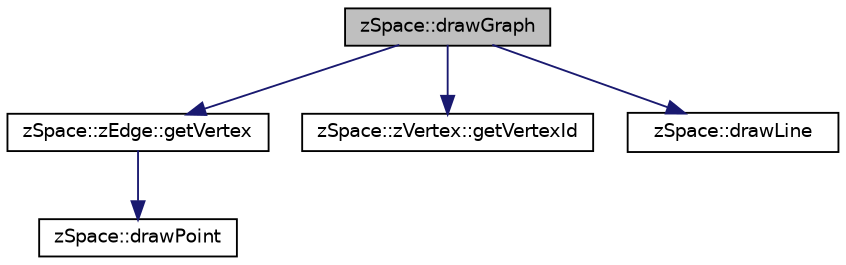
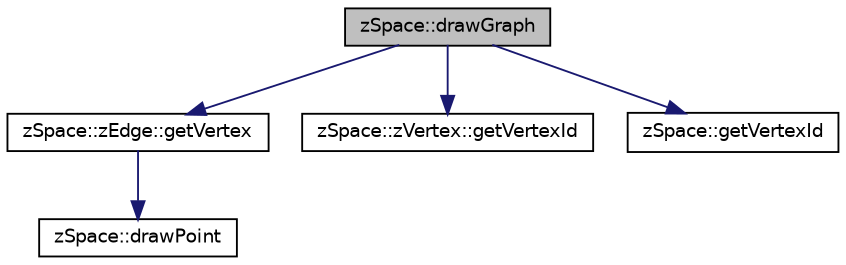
  digraph {
    rankdir=TB
    node [color=black fillcolor=white fontname=Helvetica fontsize=10 shape=record style=filled]
    edge [color=midnightblue fontname=Helvetica fontsize=10 labelfontname=Helvetica labelfontsize=10 style=solid]
    n1 [fillcolor=grey75 fontcolor=black height=0.2 label="zSpace::drawGraph" width=0.4]
    n2 [height=0.2 label="zSpace::zEdge::getVertex" width=0.4]
    n3 [height=0.2 label="zSpace::zVertex::getVertexId" width=0.4]
-   n4 [height=0.2 label="zSpace::drawLine" width=0.4]
+   n4 [height=0.2 label="zSpace::getVertexId" width=0.4]
    n5 [height=0.2 label="zSpace::drawPoint" width=0.4]
    n1 -> n2
    n1 -> n3
    n1 -> n4
    n2 -> n5
  }
